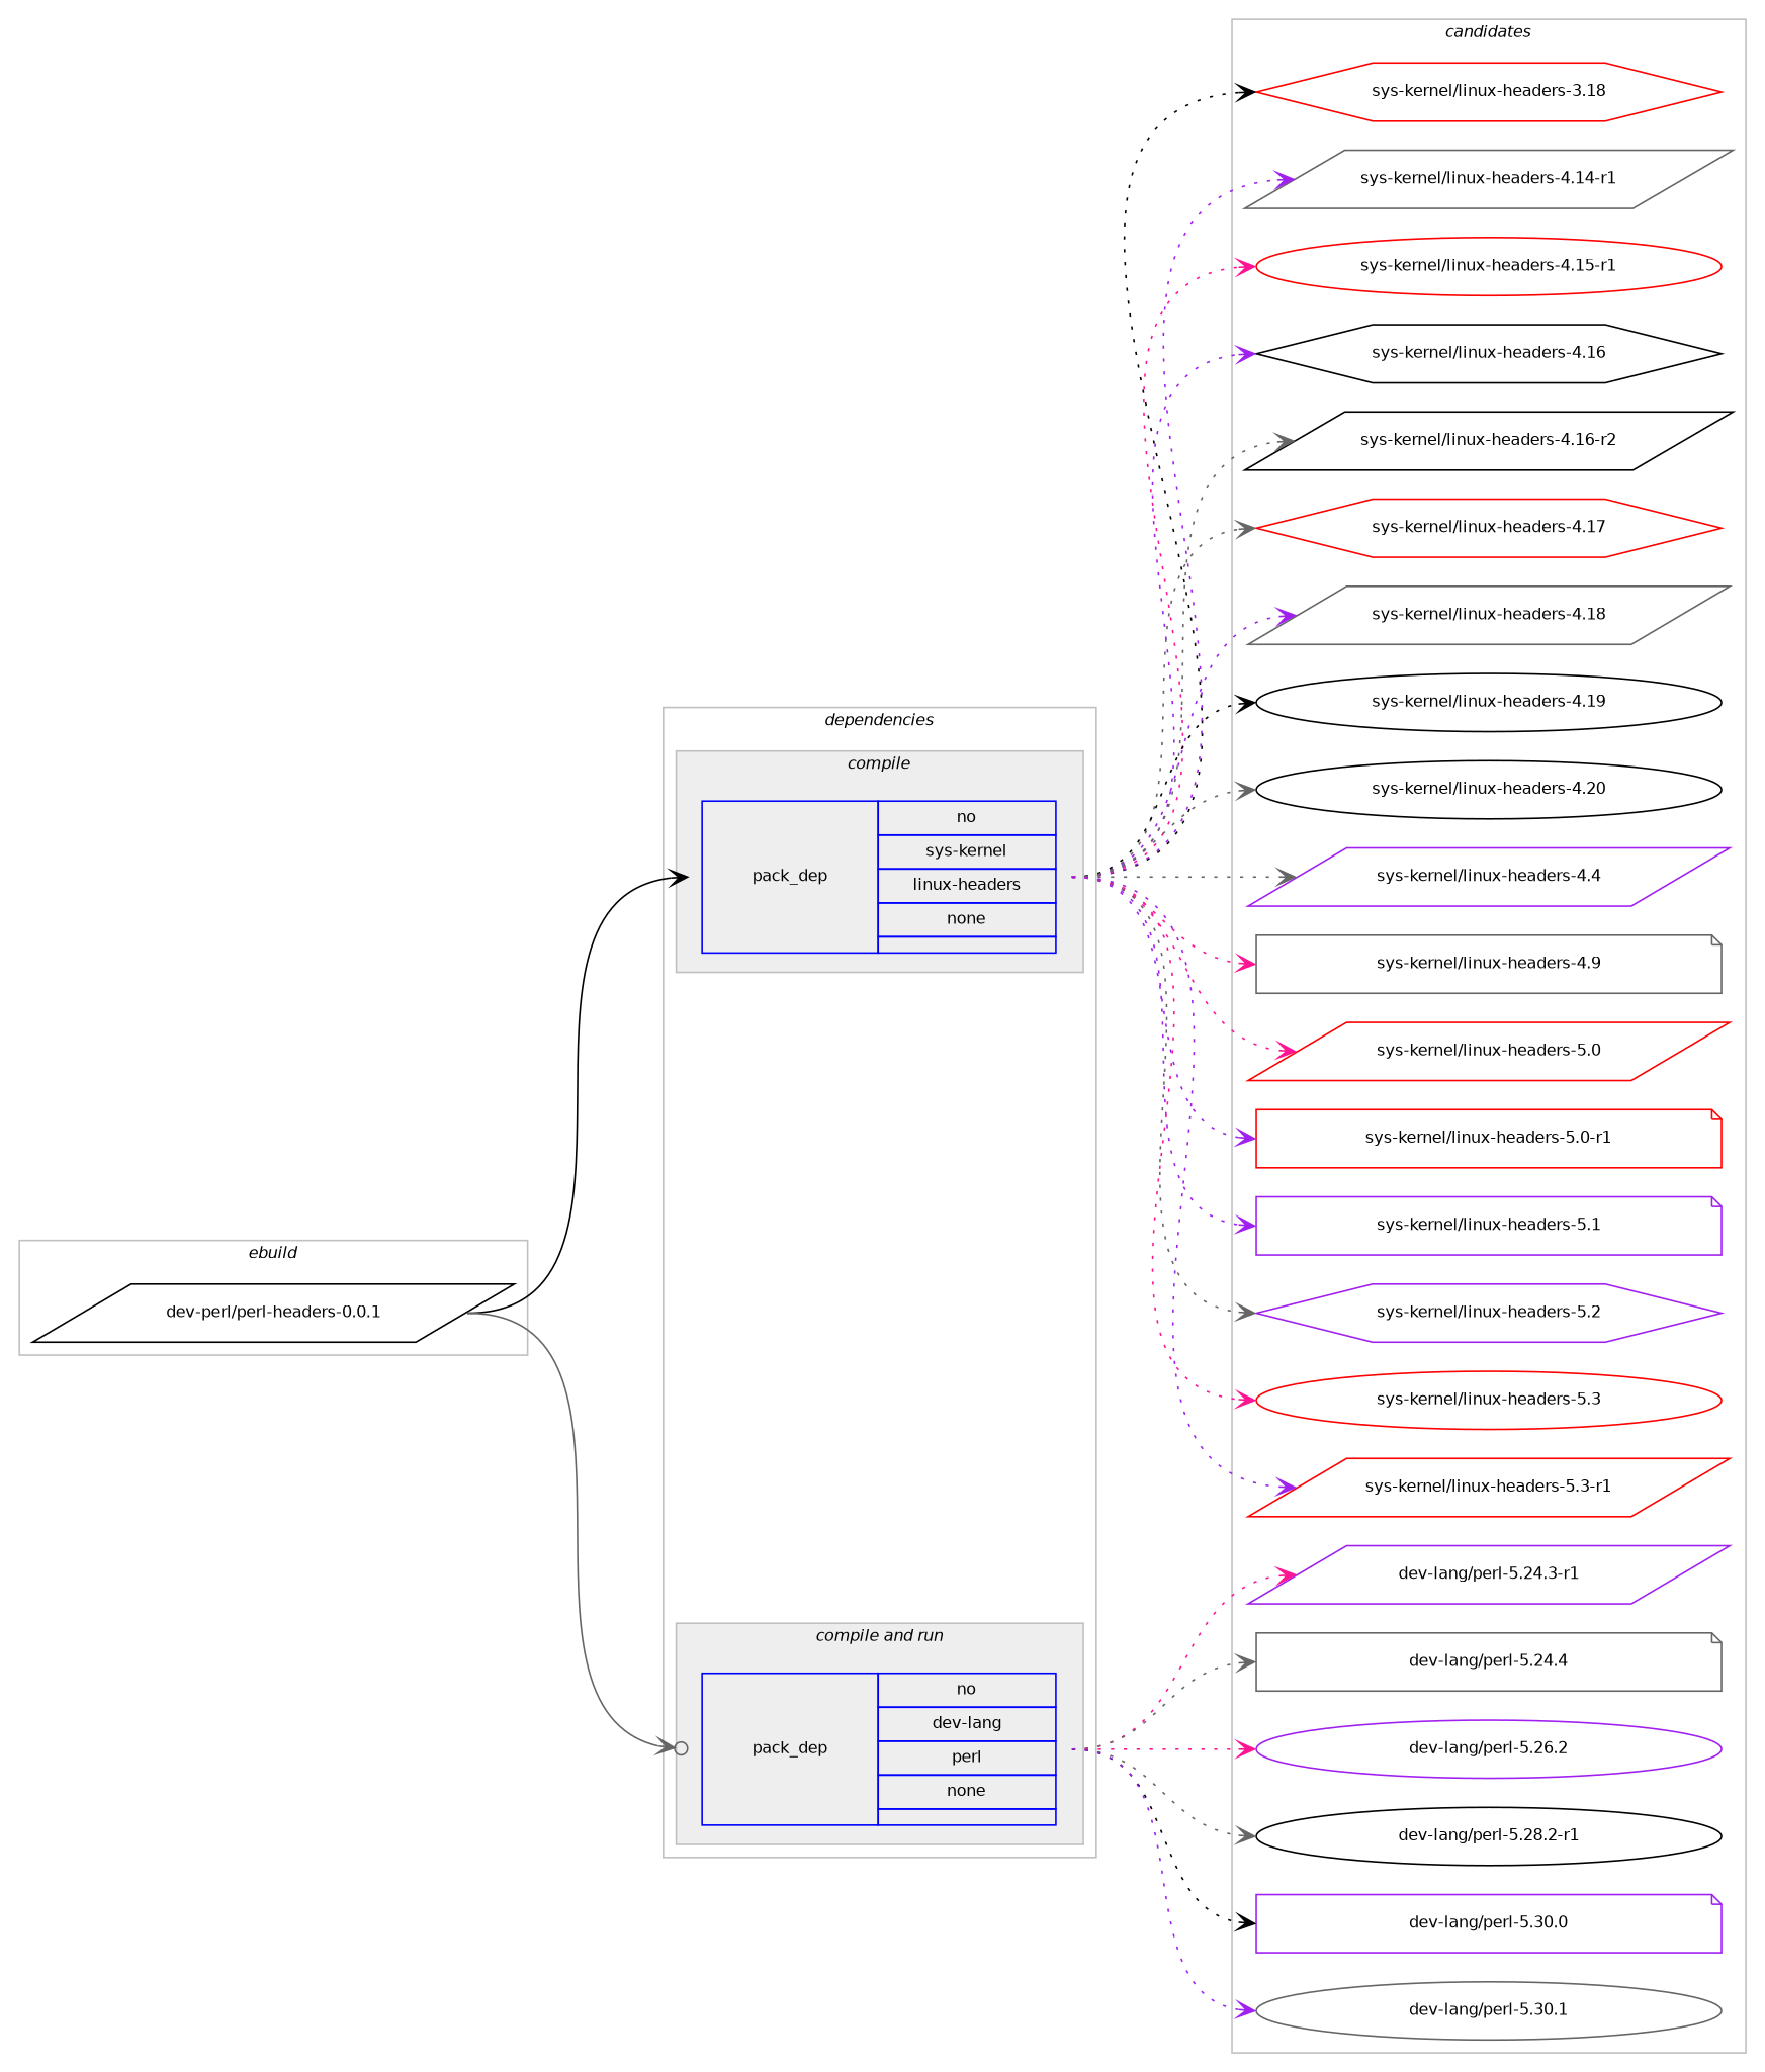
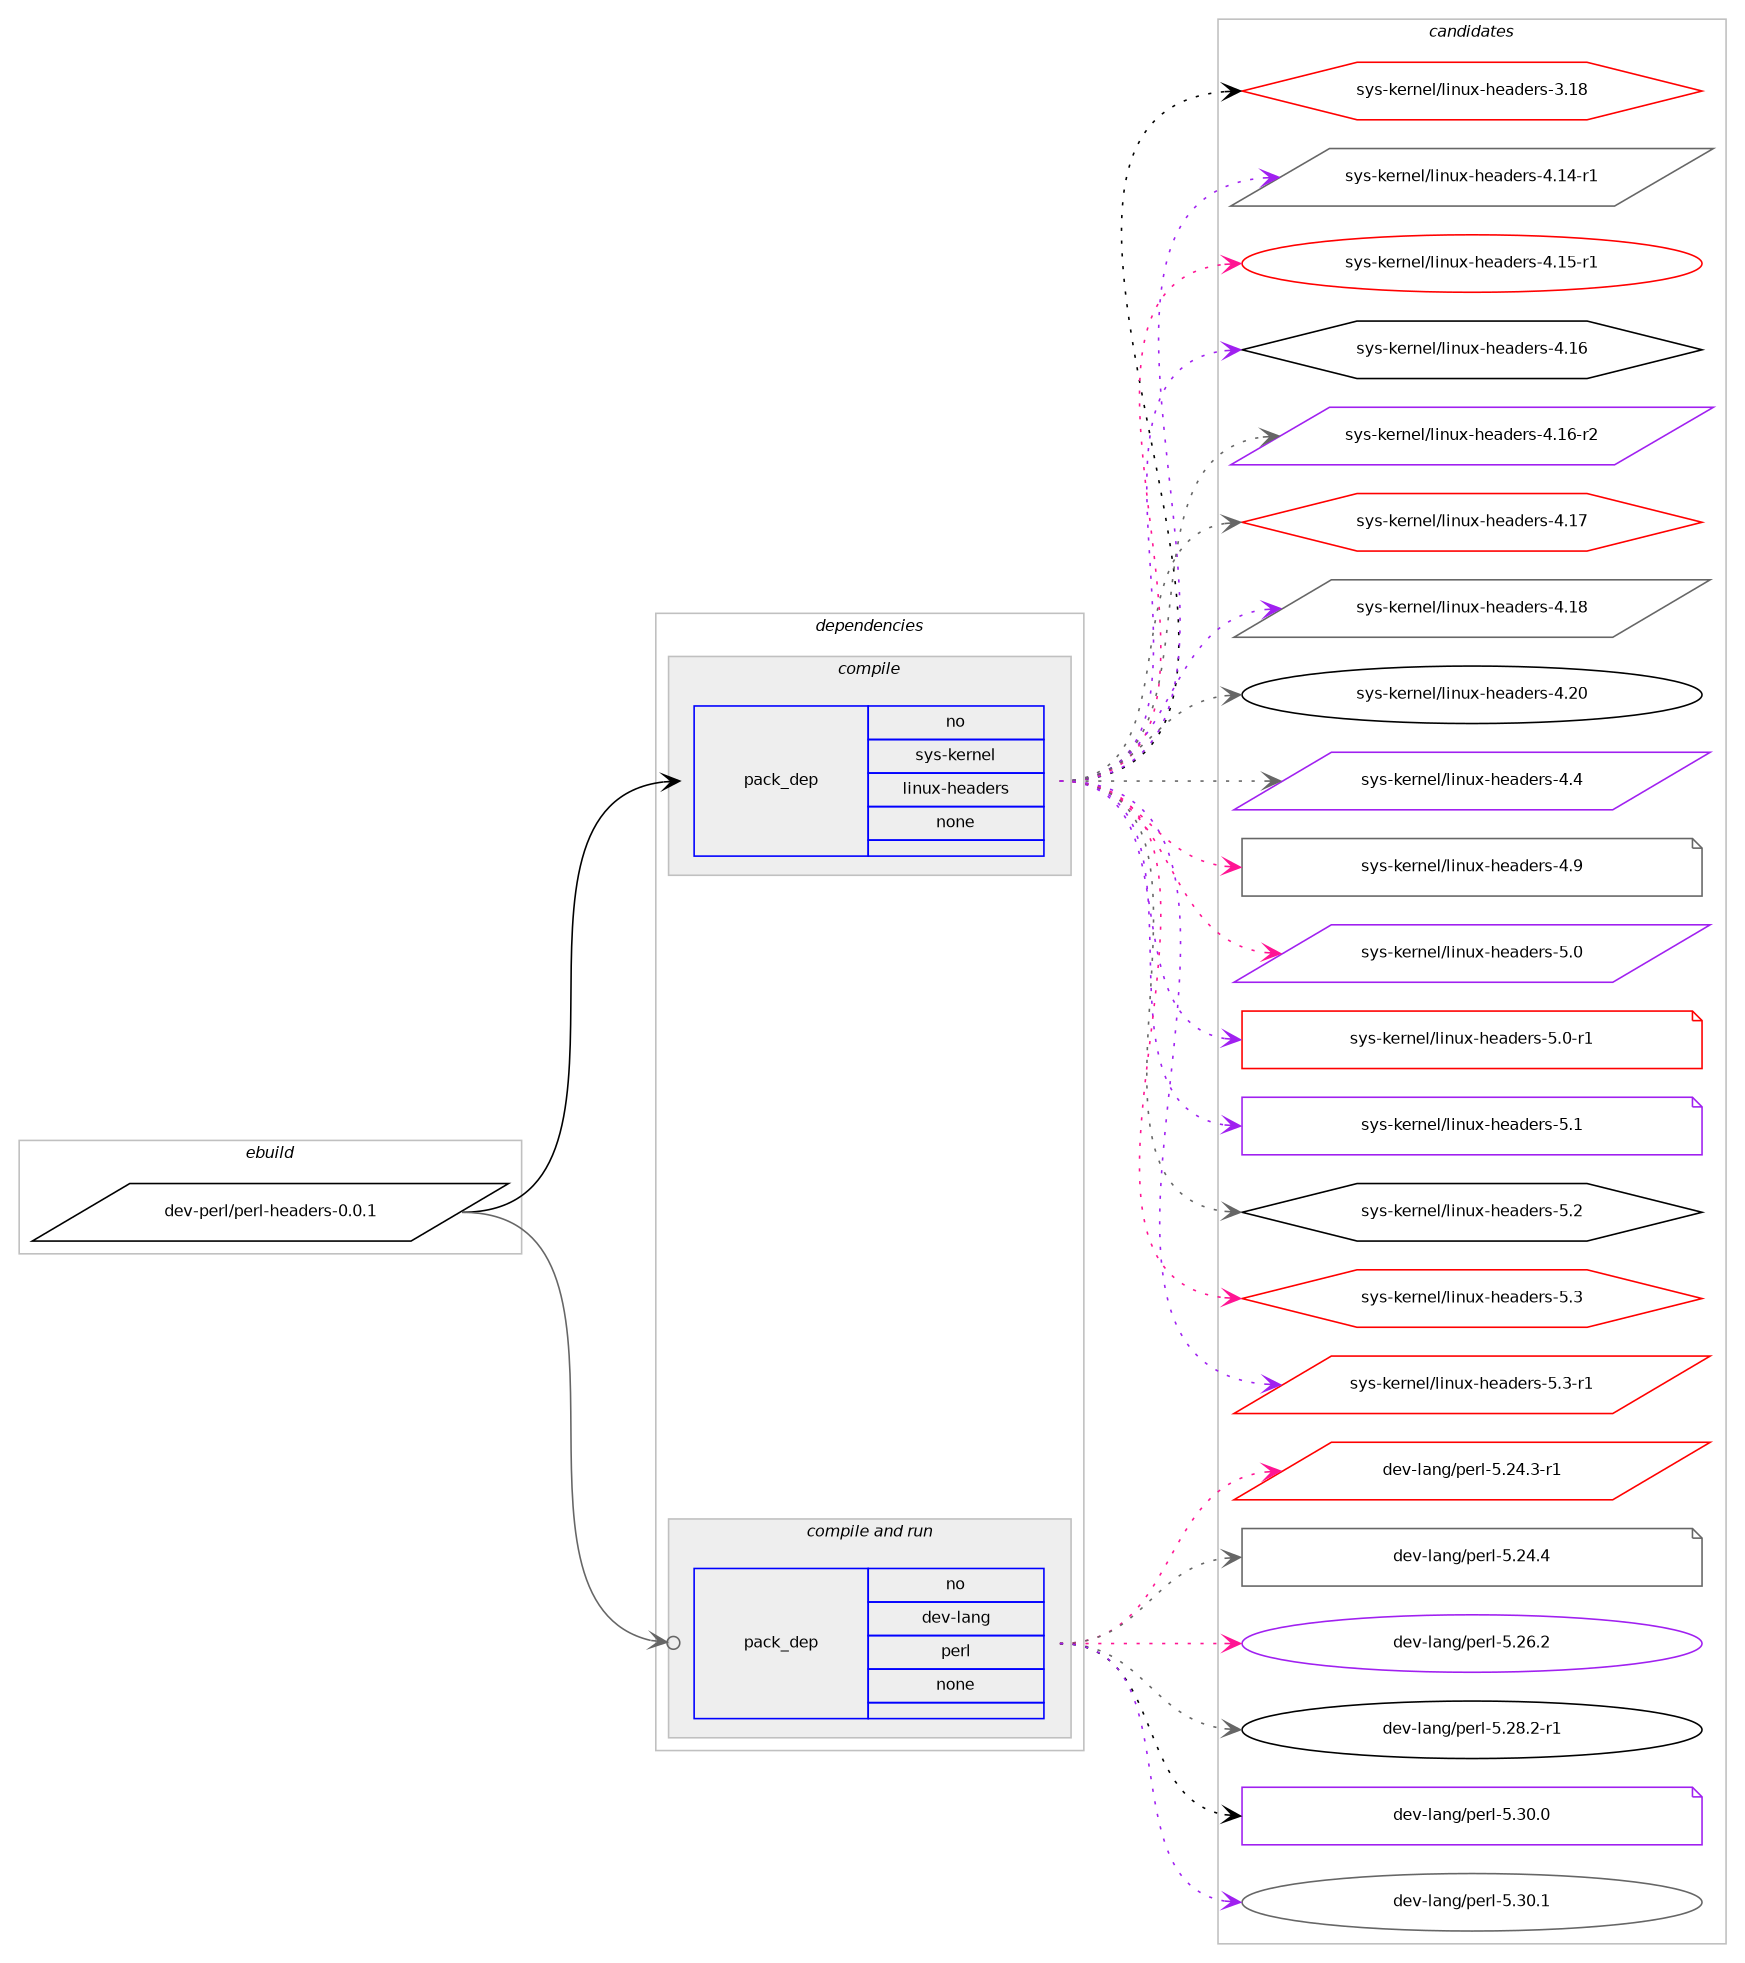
  digraph {
    compound=true
    concentrate=true
    fontname=Helvetica
    fontsize=10
    newrank=true
    rankdir=LR
    ranksep=1.5
    node [color=purple fontname=Helvetica fontsize=10 shape=parallelogram]
    edge [arrowhead=vee color=gray40 headport=w style=dotted tailport=e weight=100]
    n1 [color=black label="dev-perl/perl-headers-0.0.1" width=4]
    n2 [color=blue label=<<TABLE BORDER="0" CELLBORDER="1" CELLSPACING="0" CELLPADDING="4" WIDTH="220"><TR><TD ROWSPAN="6" CELLPADDING="30">pack_dep</TD></TR><TR><TD WIDTH="110">no</TD></TR><TR><TD>sys-kernel</TD></TR><TR><TD>linux-headers</TD></TR><TR><TD>none</TD></TR><TR><TD></TD></TR></TABLE>> shape=none]
    n3 [color=blue label=<<TABLE BORDER="0" CELLBORDER="1" CELLSPACING="0" CELLPADDING="4" WIDTH="220"><TR><TD ROWSPAN="6" CELLPADDING="30">pack_dep</TD></TR><TR><TD WIDTH="110">no</TD></TR><TR><TD>dev-lang</TD></TR><TR><TD>perl</TD></TR><TR><TD>none</TD></TR><TR><TD></TD></TR></TABLE>> shape=none]
    n4 [color=red label="sys-kernel/linux-headers-3.18" shape=hexagon width=4]
    n5 [color=gray40 label="sys-kernel/linux-headers-4.14-r1" width=4]
    n6 [color=red label="sys-kernel/linux-headers-4.15-r1" shape=ellipse width=4]
    n7 [color=black label="sys-kernel/linux-headers-4.16" shape=hexagon width=4]
-   n8 [color=black label="sys-kernel/linux-headers-4.16-r2" width=4]
+   n8 [label="sys-kernel/linux-headers-4.16-r2" width=4]
    n9 [color=red label="sys-kernel/linux-headers-4.17" shape=hexagon width=4]
    n10 [color=gray40 label="sys-kernel/linux-headers-4.18" width=4]
-   n11 [color=black label="sys-kernel/linux-headers-4.19" shape=ellipse width=4]
    n12 [color=black label="sys-kernel/linux-headers-4.20" shape=ellipse width=4]
    n13 [label="sys-kernel/linux-headers-4.4" width=4]
    n14 [color=gray40 label="sys-kernel/linux-headers-4.9" shape=note width=4]
-   n15 [color=red label="sys-kernel/linux-headers-5.0" width=4]
+   n15 [label="sys-kernel/linux-headers-5.0" width=4]
    n16 [color=red label="sys-kernel/linux-headers-5.0-r1" shape=note width=4]
    n17 [label="sys-kernel/linux-headers-5.1" shape=note width=4]
-   n18 [label="sys-kernel/linux-headers-5.2" shape=hexagon width=4]
-   n19 [color=red label="sys-kernel/linux-headers-5.3" shape=ellipse width=4]
+   n18 [color=black label="sys-kernel/linux-headers-5.2" shape=hexagon width=4]
+   n19 [color=red label="sys-kernel/linux-headers-5.3" shape=hexagon width=4]
    n20 [color=red label="sys-kernel/linux-headers-5.3-r1" width=4]
-   n21 [label="dev-lang/perl-5.24.3-r1" width=4]
+   n21 [color=red label="dev-lang/perl-5.24.3-r1" width=4]
    n22 [color=gray40 label="dev-lang/perl-5.24.4" shape=note width=4]
    n23 [label="dev-lang/perl-5.26.2" shape=ellipse width=4]
    n24 [color=black label="dev-lang/perl-5.28.2-r1" shape=ellipse width=4]
    n25 [label="dev-lang/perl-5.30.0" shape=note width=4]
    n26 [color=gray40 label="dev-lang/perl-5.30.1" shape=ellipse width=4]
    subgraph cluster_1 {
      color=gray
      label=<<i>ebuild</i>>
      rank=same
      n1
    }
    subgraph cluster_2 {
      color=gray
      label=<<i>dependencies</i>>
      subgraph cluster_3 {
        color=gray
        fillcolor="#eeeeee"
        label=<<i>compile</i>>
        style=filled
        subgraph sub_4 {
          color=gray
          fillcolor="#eeeeee"
          label=<<i>compile</i>>
          style=filled
          n2
        }
      }
      subgraph cluster_5 {
        color=gray
        fillcolor="#eeeeee"
        label=<<i>compile and run</i>>
        style=filled
        subgraph sub_6 {
          color=gray
          fillcolor="#eeeeee"
          label=<<i>compile and run</i>>
          style=filled
          n3
        }
      }
      subgraph cluster_7 {
        color=gray
        fillcolor="#eeeeee"
        label=<<i>run</i>>
        style=filled
      }
    }
    subgraph cluster_8 {
      color=gray
      label=<<i>candidates</i>>
      rank=same
      subgraph sub_9 {
        color=black
        label=<<i>candidates</i>>
        nodesep=1
        rank=same
        n4
        n5
        n6
        n7
        n8
        n9
        n10
-       n11
        n12
        n13
        n14
        n15
        n16
        n17
        n18
        n19
        n20
      }
      subgraph sub_10 {
        color=black
        label=<<i>candidates</i>>
        nodesep=1
        rank=same
        n21
        n22
        n23
        n24
        n25
        n26
      }
    }
    n1 -> n2 [color=black style=solid weight=20]
    n1 -> n3 [arrowhead=odotvee style=solid weight=20]
    n2 -> n4 [color=black]
    n2 -> n5 [color=purple]
    n2 -> n6 [color=deeppink]
    n2 -> n7 [color=purple]
    n2 -> n8
    n2 -> n9
    n2 -> n10 [color=purple]
-   n2 -> n11 [color=black]
    n2 -> n12
    n2 -> n13
    n2 -> n14 [color=deeppink]
    n2 -> n15 [color=deeppink]
    n2 -> n16 [color=purple]
    n2 -> n17 [color=purple]
    n2 -> n18
    n2 -> n19 [color=deeppink]
    n2 -> n20 [color=purple]
    n3 -> n21 [color=deeppink]
    n3 -> n22
    n3 -> n23 [color=deeppink]
    n3 -> n24
    n3 -> n25 [color=black]
    n3 -> n26 [color=purple]
  }
